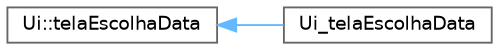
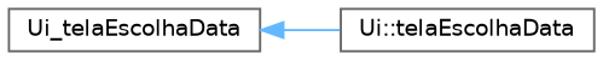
  digraph {
    rankdir=LR
    node [color=grey40 fillcolor=white fontname=Helvetica fontsize=10 shape=box style=filled]
    n1 [height=0.2 label=Ui_telaEscolhaData width=0.4]
    n2 [height=0.2 label="Ui::telaEscolhaData" width=0.4]
-   n2 -> n1 [color=steelblue1 dir=back fontname=Helvetica fontsize=10 labelfontname=Helvetica labelfontsize=10 style=solid]
+   n1 -> n2 [color=steelblue1 dir=back fontname=Helvetica fontsize=10 labelfontname=Helvetica labelfontsize=10 style=solid]
  }
